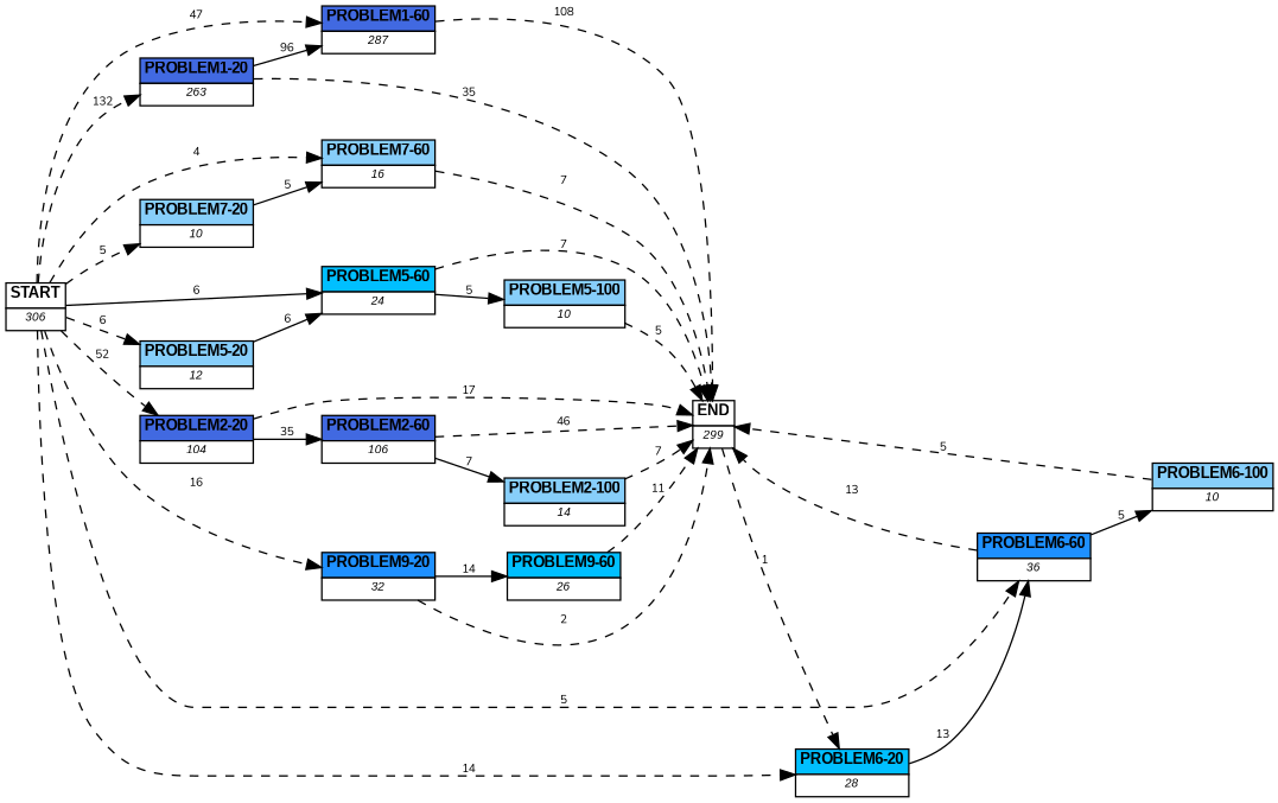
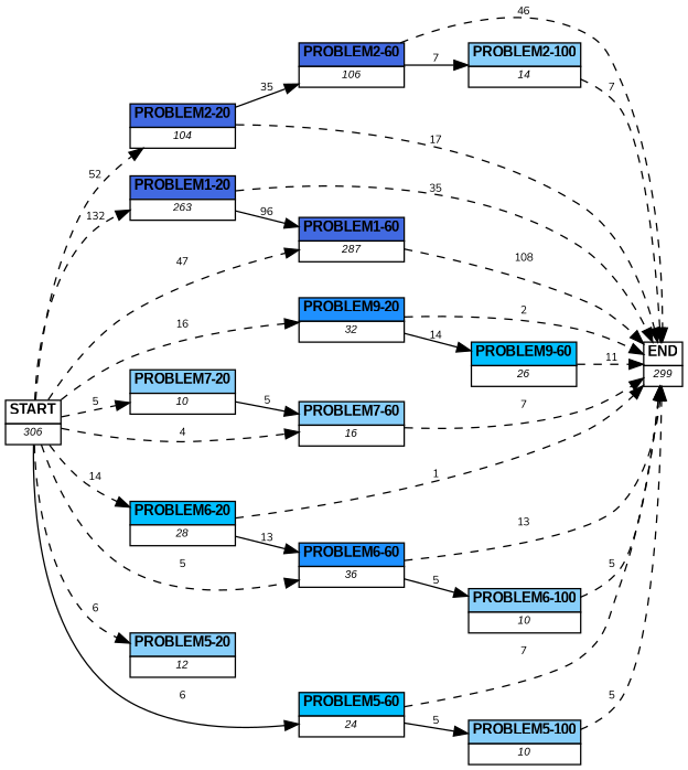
  digraph {
    fontname=Nunito
    rankdir=LR
    node [fontname=Nunito shape=plain]
    edge [fontname=Nunito fontsize=8 labelfloat=false style=dashed]
    n1 [label=<<table border="0" cellborder="1" cellspacing="0"><tr><td bgcolor="royalblue"><FONT face="Arial" POINT-SIZE="10"><b>PROBLEM2-20</b></FONT></td></tr><tr><td bgcolor="white"><FONT face="Arial" POINT-SIZE="8"><i>104</i></FONT></td></tr></table>>]
    n2 [label=<<table border="0" cellborder="1" cellspacing="0"><tr><td bgcolor="royalblue"><FONT face="Arial" POINT-SIZE="10"><b>PROBLEM2-60</b></FONT></td></tr><tr><td bgcolor="white"><FONT face="Arial" POINT-SIZE="8"><i>106</i></FONT></td></tr></table>>]
    n3 [label=<<table border="0" cellborder="1" cellspacing="0"><tr><td bgcolor="white"><FONT face="Arial" POINT-SIZE="10"><b>END</b></FONT></td></tr><tr><td bgcolor="white"><FONT face="Arial" POINT-SIZE="8"><i>299</i></FONT></td></tr></table>>]
    n4 [label=<<table border="0" cellborder="1" cellspacing="0"><tr><td bgcolor="lightskyblue"><FONT face="Arial" POINT-SIZE="10"><b>PROBLEM2-100</b></FONT></td></tr><tr><td bgcolor="white"><FONT face="Arial" POINT-SIZE="8"><i>14</i></FONT></td></tr></table>>]
    n5 [label=<<table border="0" cellborder="1" cellspacing="0"><tr><td bgcolor="royalblue"><FONT face="Arial" POINT-SIZE="10"><b>PROBLEM1-20</b></FONT></td></tr><tr><td bgcolor="white"><FONT face="Arial" POINT-SIZE="8"><i>263</i></FONT></td></tr></table>>]
    n6 [label=<<table border="0" cellborder="1" cellspacing="0"><tr><td bgcolor="royalblue"><FONT face="Arial" POINT-SIZE="10"><b>PROBLEM1-60</b></FONT></td></tr><tr><td bgcolor="white"><FONT face="Arial" POINT-SIZE="8"><i>287</i></FONT></td></tr></table>>]
    n7 [label=<<table border="0" cellborder="1" cellspacing="0"><tr><td bgcolor="dodgerblue"><FONT face="Arial" POINT-SIZE="10"><b>PROBLEM9-20</b></FONT></td></tr><tr><td bgcolor="white"><FONT face="Arial" POINT-SIZE="8"><i>32</i></FONT></td></tr></table>>]
    n8 [label=<<table border="0" cellborder="1" cellspacing="0"><tr><td bgcolor="deepskyblue"><FONT face="Arial" POINT-SIZE="10"><b>PROBLEM9-60</b></FONT></td></tr><tr><td bgcolor="white"><FONT face="Arial" POINT-SIZE="8"><i>26</i></FONT></td></tr></table>>]
    n9 [label=<<table border="0" cellborder="1" cellspacing="0"><tr><td bgcolor="lightskyblue"><FONT face="Arial" POINT-SIZE="10"><b>PROBLEM7-20</b></FONT></td></tr><tr><td bgcolor="white"><FONT face="Arial" POINT-SIZE="8"><i>10</i></FONT></td></tr></table>>]
    n10 [label=<<table border="0" cellborder="1" cellspacing="0"><tr><td bgcolor="lightskyblue"><FONT face="Arial" POINT-SIZE="10"><b>PROBLEM7-60</b></FONT></td></tr><tr><td bgcolor="white"><FONT face="Arial" POINT-SIZE="8"><i>16</i></FONT></td></tr></table>>]
    n11 [label=<<table border="0" cellborder="1" cellspacing="0"><tr><td bgcolor="deepskyblue"><FONT face="Arial" POINT-SIZE="10"><b>PROBLEM6-20</b></FONT></td></tr><tr><td bgcolor="white"><FONT face="Arial" POINT-SIZE="8"><i>28</i></FONT></td></tr></table>>]
    n12 [label=<<table border="0" cellborder="1" cellspacing="0"><tr><td bgcolor="dodgerblue"><FONT face="Arial" POINT-SIZE="10"><b>PROBLEM6-60</b></FONT></td></tr><tr><td bgcolor="white"><FONT face="Arial" POINT-SIZE="8"><i>36</i></FONT></td></tr></table>>]
    n13 [label=<<table border="0" cellborder="1" cellspacing="0"><tr><td bgcolor="lightskyblue"><FONT face="Arial" POINT-SIZE="10"><b>PROBLEM6-100</b></FONT></td></tr><tr><td bgcolor="white"><FONT face="Arial" POINT-SIZE="8"><i>10</i></FONT></td></tr></table>>]
    n14 [label=<<table border="0" cellborder="1" cellspacing="0"><tr><td bgcolor="lightskyblue"><FONT face="Arial" POINT-SIZE="10"><b>PROBLEM5-20</b></FONT></td></tr><tr><td bgcolor="white"><FONT face="Arial" POINT-SIZE="8"><i>12</i></FONT></td></tr></table>>]
    n15 [label=<<table border="0" cellborder="1" cellspacing="0"><tr><td bgcolor="deepskyblue"><FONT face="Arial" POINT-SIZE="10"><b>PROBLEM5-60</b></FONT></td></tr><tr><td bgcolor="white"><FONT face="Arial" POINT-SIZE="8"><i>24</i></FONT></td></tr></table>>]
    n16 [label=<<table border="0" cellborder="1" cellspacing="0"><tr><td bgcolor="lightskyblue"><FONT face="Arial" POINT-SIZE="10"><b>PROBLEM5-100</b></FONT></td></tr><tr><td bgcolor="white"><FONT face="Arial" POINT-SIZE="8"><i>10</i></FONT></td></tr></table>>]
    n17 [label=<<table border="0" cellborder="1" cellspacing="0"><tr><td bgcolor="white"><FONT face="Arial" POINT-SIZE="10"><b>START</b></FONT></td></tr><tr><td bgcolor="white"><FONT face="Arial" POINT-SIZE="8"><i>306</i></FONT></td></tr></table>>]
    n1 -> n2 [label=35 style=""]
    n1 -> n3 [label=17]
    n2 -> n3 [label=46]
    n2 -> n4 [label=7 style=""]
    n4 -> n3 [label=7]
    n5 -> n3 [label=35]
    n5 -> n6 [label=96 style=""]
    n6 -> n3 [label=108]
    n7 -> n3 [label=2]
    n7 -> n8 [label=14 style=""]
    n8 -> n3 [label=11]
    n9 -> n10 [label=5 style=""]
    n10 -> n3 [label=7]
-   n3 -> n11 [label=1]
+   n11 -> n3 [label=1]
    n11 -> n12 [label=13 style=""]
    n12 -> n3 [label=13]
    n12 -> n13 [label=5 style=""]
    n13 -> n3 [label=5]
-   n14 -> n15 [label=6 style=""]
    n15 -> n3 [label=7]
    n15 -> n16 [label=5 style=""]
    n16 -> n3 [label=5]
    n17 -> n1 [label=52]
    n17 -> n5 [label=132]
    n17 -> n6 [label=47]
    n17 -> n7 [label=16]
    n17 -> n9 [label=5]
    n17 -> n10 [label=4]
    n17 -> n11 [label=14]
    n17 -> n12 [label=5]
    n17 -> n14 [label=6]
    n17 -> n15 [label=6 style=solid]
  }
